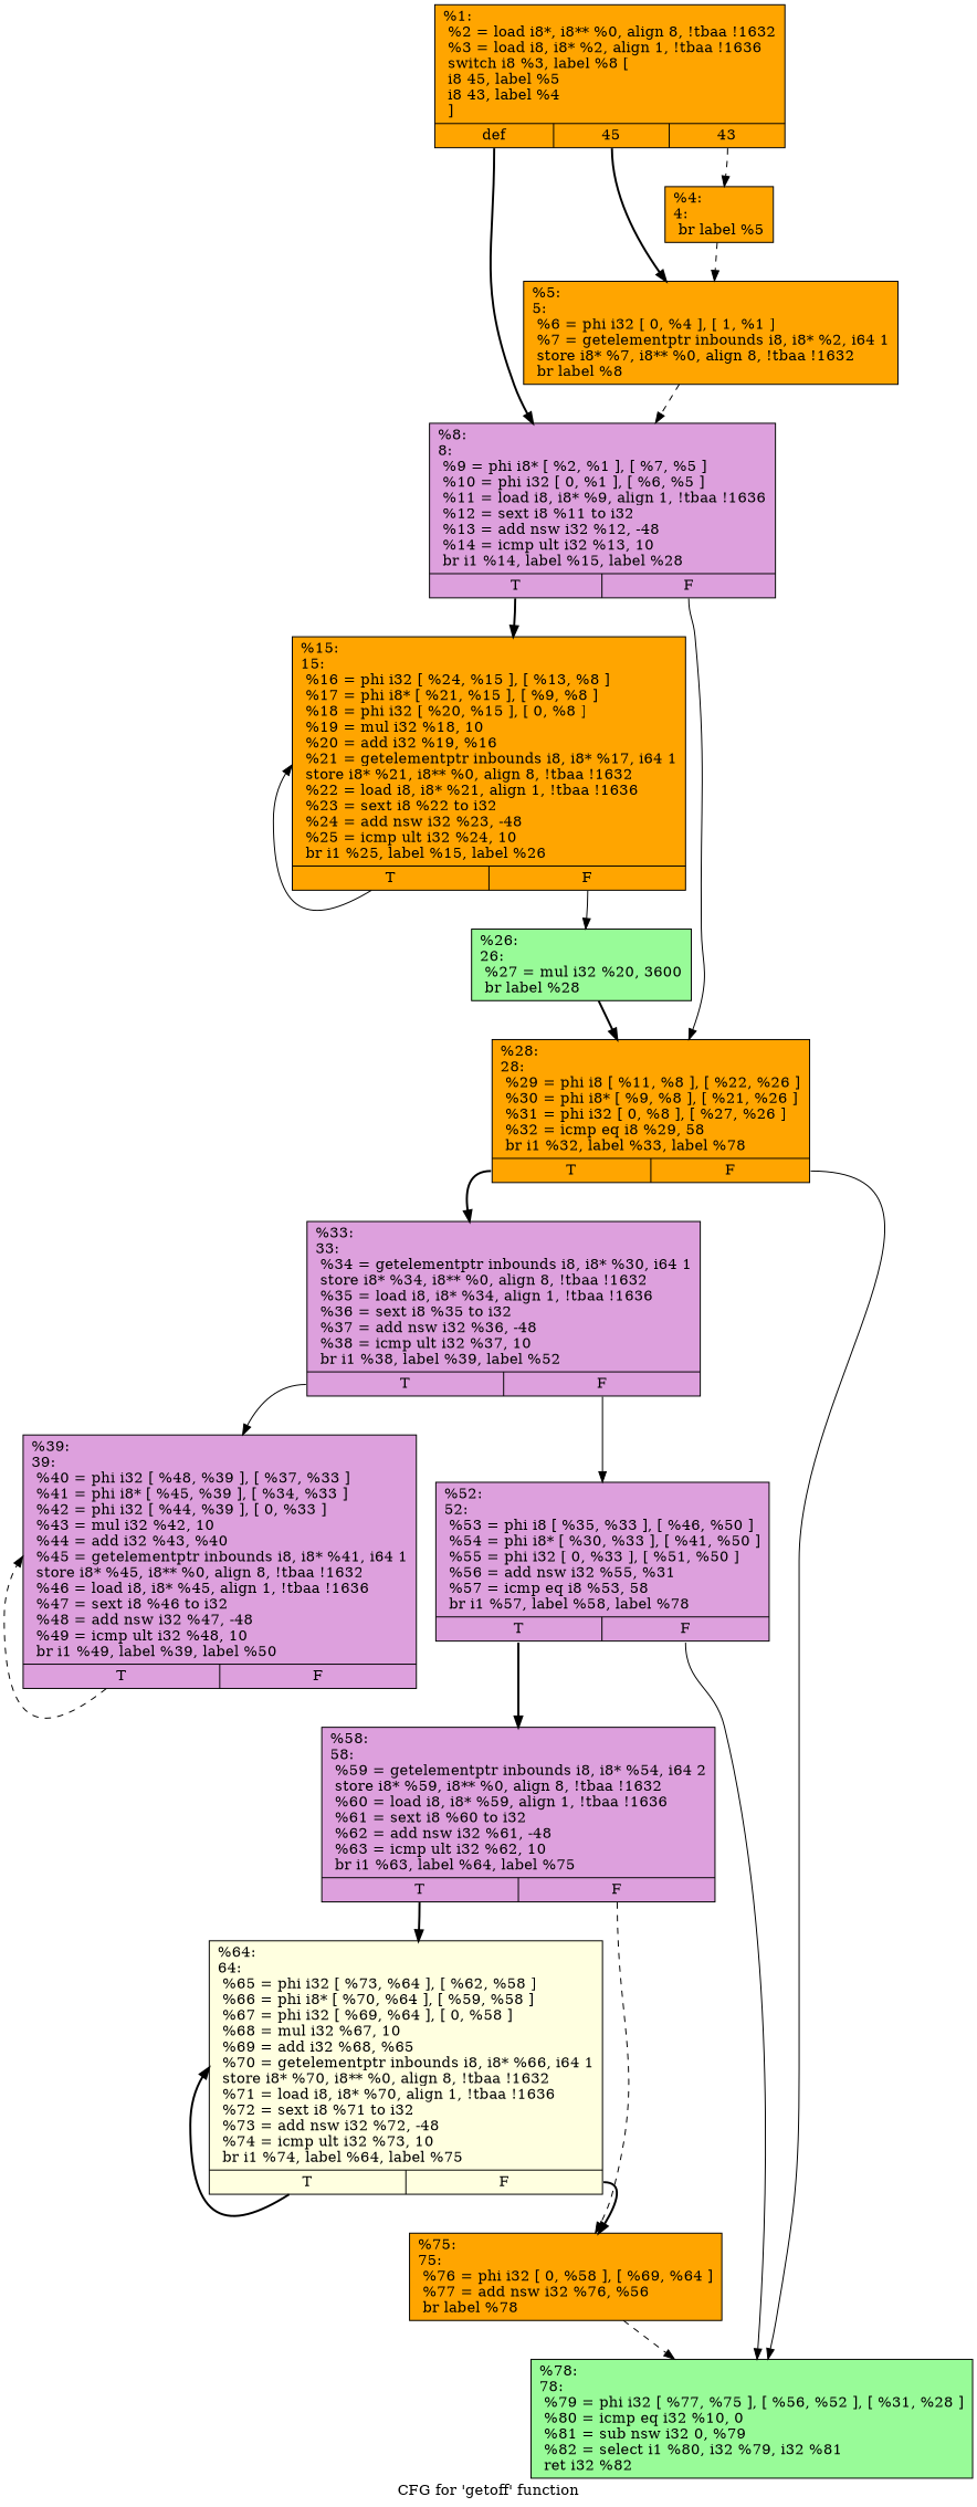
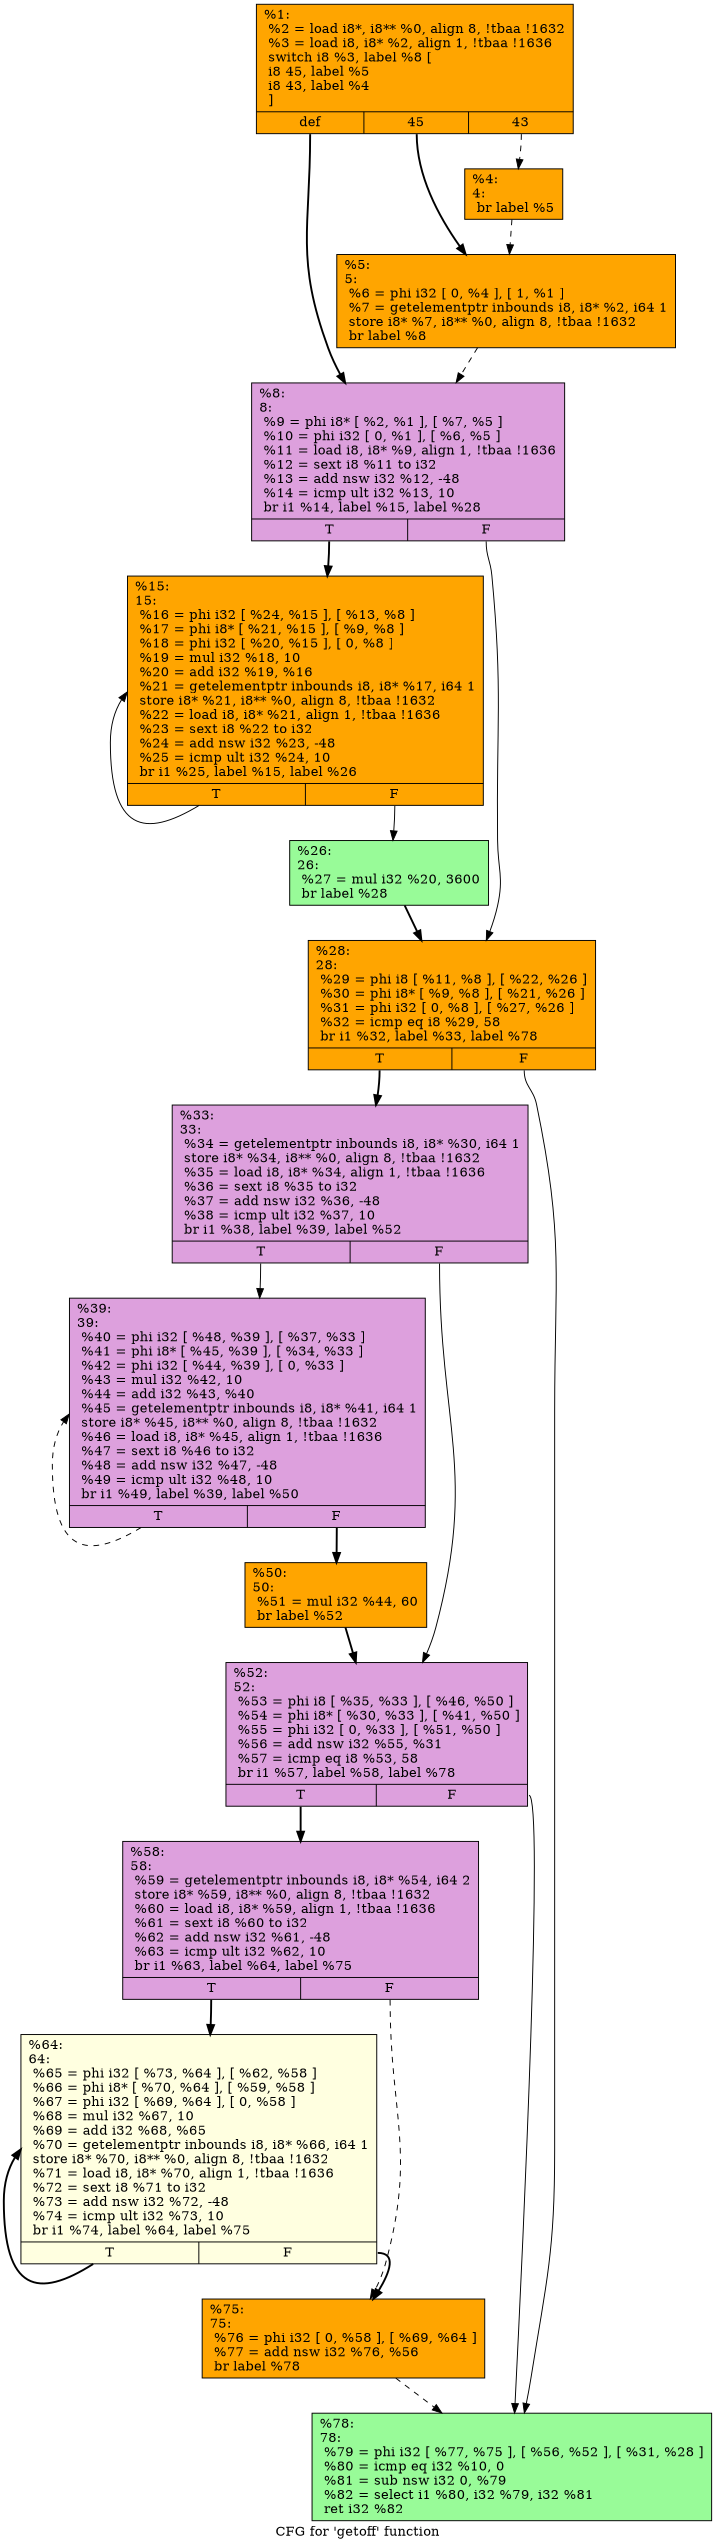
  digraph {
    label="CFG for 'getoff' function"
    node [fillcolor=orange shape=record style=filled]
    edge [style=bold tailport=s0]
    n1 [label="{%1:\l  %2 = load i8*, i8** %0, align 8, !tbaa !1632\l  %3 = load i8, i8* %2, align 1, !tbaa !1636\l  switch i8 %3, label %8 [\l    i8 45, label %5\l    i8 43, label %4\l  ]\l|{<s0>def|<s1>45|<s2>43}}"]
    n2 [fillcolor=plum label="{%8:\l8:                                                \l  %9 = phi i8* [ %2, %1 ], [ %7, %5 ]\l  %10 = phi i32 [ 0, %1 ], [ %6, %5 ]\l  %11 = load i8, i8* %9, align 1, !tbaa !1636\l  %12 = sext i8 %11 to i32\l  %13 = add nsw i32 %12, -48\l  %14 = icmp ult i32 %13, 10\l  br i1 %14, label %15, label %28\l|{<s0>T|<s1>F}}"]
    n3 [label="{%5:\l5:                                                \l  %6 = phi i32 [ 0, %4 ], [ 1, %1 ]\l  %7 = getelementptr inbounds i8, i8* %2, i64 1\l  store i8* %7, i8** %0, align 8, !tbaa !1632\l  br label %8\l}"]
    n4 [label="{%4:\l4:                                                \l  br label %5\l}"]
    n5 [label="{%15:\l15:                                               \l  %16 = phi i32 [ %24, %15 ], [ %13, %8 ]\l  %17 = phi i8* [ %21, %15 ], [ %9, %8 ]\l  %18 = phi i32 [ %20, %15 ], [ 0, %8 ]\l  %19 = mul i32 %18, 10\l  %20 = add i32 %19, %16\l  %21 = getelementptr inbounds i8, i8* %17, i64 1\l  store i8* %21, i8** %0, align 8, !tbaa !1632\l  %22 = load i8, i8* %21, align 1, !tbaa !1636\l  %23 = sext i8 %22 to i32\l  %24 = add nsw i32 %23, -48\l  %25 = icmp ult i32 %24, 10\l  br i1 %25, label %15, label %26\l|{<s0>T|<s1>F}}"]
    n6 [label="{%28:\l28:                                               \l  %29 = phi i8 [ %11, %8 ], [ %22, %26 ]\l  %30 = phi i8* [ %9, %8 ], [ %21, %26 ]\l  %31 = phi i32 [ 0, %8 ], [ %27, %26 ]\l  %32 = icmp eq i8 %29, 58\l  br i1 %32, label %33, label %78\l|{<s0>T|<s1>F}}"]
    n7 [fillcolor=palegreen label="{%26:\l26:                                               \l  %27 = mul i32 %20, 3600\l  br label %28\l}"]
    n8 [fillcolor=plum label="{%33:\l33:                                               \l  %34 = getelementptr inbounds i8, i8* %30, i64 1\l  store i8* %34, i8** %0, align 8, !tbaa !1632\l  %35 = load i8, i8* %34, align 1, !tbaa !1636\l  %36 = sext i8 %35 to i32\l  %37 = add nsw i32 %36, -48\l  %38 = icmp ult i32 %37, 10\l  br i1 %38, label %39, label %52\l|{<s0>T|<s1>F}}"]
    n9 [fillcolor=palegreen label="{%78:\l78:                                               \l  %79 = phi i32 [ %77, %75 ], [ %56, %52 ], [ %31, %28 ]\l  %80 = icmp eq i32 %10, 0\l  %81 = sub nsw i32 0, %79\l  %82 = select i1 %80, i32 %79, i32 %81\l  ret i32 %82\l}"]
    n10 [fillcolor=plum label="{%39:\l39:                                               \l  %40 = phi i32 [ %48, %39 ], [ %37, %33 ]\l  %41 = phi i8* [ %45, %39 ], [ %34, %33 ]\l  %42 = phi i32 [ %44, %39 ], [ 0, %33 ]\l  %43 = mul i32 %42, 10\l  %44 = add i32 %43, %40\l  %45 = getelementptr inbounds i8, i8* %41, i64 1\l  store i8* %45, i8** %0, align 8, !tbaa !1632\l  %46 = load i8, i8* %45, align 1, !tbaa !1636\l  %47 = sext i8 %46 to i32\l  %48 = add nsw i32 %47, -48\l  %49 = icmp ult i32 %48, 10\l  br i1 %49, label %39, label %50\l|{<s0>T|<s1>F}}"]
    n11 [fillcolor=plum label="{%52:\l52:                                               \l  %53 = phi i8 [ %35, %33 ], [ %46, %50 ]\l  %54 = phi i8* [ %30, %33 ], [ %41, %50 ]\l  %55 = phi i32 [ 0, %33 ], [ %51, %50 ]\l  %56 = add nsw i32 %55, %31\l  %57 = icmp eq i8 %53, 58\l  br i1 %57, label %58, label %78\l|{<s0>T|<s1>F}}"]
+   n12 [label="{%50:\l50:                                               \l  %51 = mul i32 %44, 60\l  br label %52\l}"]
    n13 [fillcolor=plum label="{%58:\l58:                                               \l  %59 = getelementptr inbounds i8, i8* %54, i64 2\l  store i8* %59, i8** %0, align 8, !tbaa !1632\l  %60 = load i8, i8* %59, align 1, !tbaa !1636\l  %61 = sext i8 %60 to i32\l  %62 = add nsw i32 %61, -48\l  %63 = icmp ult i32 %62, 10\l  br i1 %63, label %64, label %75\l|{<s0>T|<s1>F}}"]
    n14 [fillcolor=lightyellow label="{%64:\l64:                                               \l  %65 = phi i32 [ %73, %64 ], [ %62, %58 ]\l  %66 = phi i8* [ %70, %64 ], [ %59, %58 ]\l  %67 = phi i32 [ %69, %64 ], [ 0, %58 ]\l  %68 = mul i32 %67, 10\l  %69 = add i32 %68, %65\l  %70 = getelementptr inbounds i8, i8* %66, i64 1\l  store i8* %70, i8** %0, align 8, !tbaa !1632\l  %71 = load i8, i8* %70, align 1, !tbaa !1636\l  %72 = sext i8 %71 to i32\l  %73 = add nsw i32 %72, -48\l  %74 = icmp ult i32 %73, 10\l  br i1 %74, label %64, label %75\l|{<s0>T|<s1>F}}"]
    n15 [label="{%75:\l75:                                               \l  %76 = phi i32 [ 0, %58 ], [ %69, %64 ]\l  %77 = add nsw i32 %76, %56\l  br label %78\l}"]
    n1 -> n2
    n1 -> n3 [tailport=s1]
    n1 -> n4 [style=dashed tailport=s2]
    n2 -> n5
    n2 -> n6 [style=solid tailport=s1]
    n3 -> n2 [style=dashed]
    n4 -> n3 [style=dashed]
    n5 -> n5 [style=solid]
    n5 -> n7 [style=solid tailport=s1]
    n6 -> n8
    n6 -> n9 [style=solid tailport=s1]
    n7 -> n6
    n8 -> n10 [style=solid]
    n8 -> n11 [style=solid tailport=s1]
    n10 -> n10 [style=dashed]
+   n10 -> n12 [tailport=s1]
    n11 -> n9 [style=solid tailport=s1]
    n11 -> n13
+   n12 -> n11
    n13 -> n14
    n13 -> n15 [style=dashed tailport=s1]
    n14 -> n14
    n14 -> n15 [tailport=s1]
    n15 -> n9 [style=dashed]
  }
